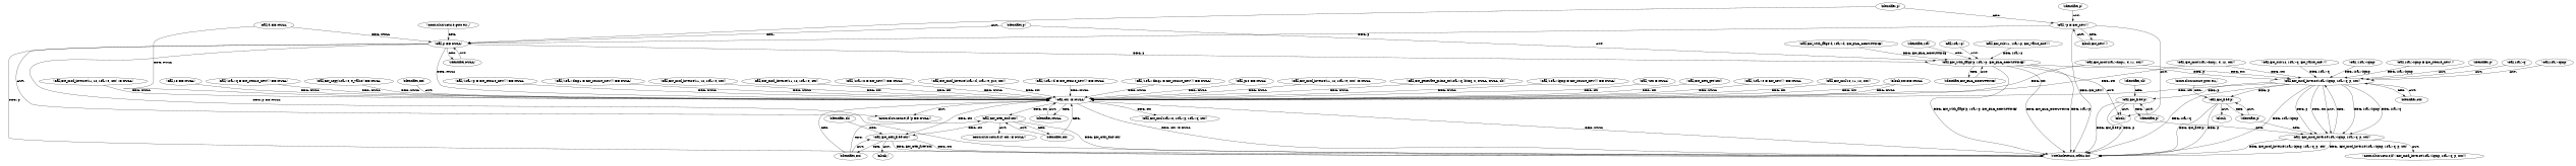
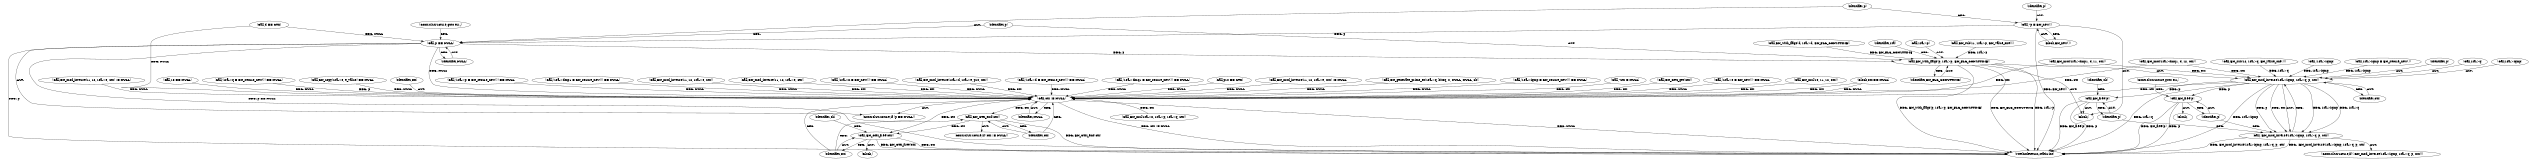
  digraph {
    n1 [label="(Call,*p = BN_new())"]
    n2 [label="(Call,p == NULL)"]
    n3 [label="(Block,)"]
    n4 [label="(MethodReturn,static int)"]
    n5 [label="(Block,BN_new())"]
    n6 [label="(Call,BN_with_flags(p, rsa->p, BN_FLG_CONSTTIME))"]
    n7 [label="(Call,ctx != NULL)"]
    n8 [label="(ControlStructure,if (p == NULL))"]
    n9 [label="(Identifier,NULL)"]
    n10 [label="(Call,BN_mod_inverse(rsa->iqmp, rsa->q, p, ctx))"]
    n11 [label="(Identifier,BN_FLG_CONSTTIME)"]
    n12 [label="(Call,BN_CTX_end(ctx))"]
    n13 [label="(Call,BN_CTX_free(ctx))"]
    n14 [label="(Identifier,NULL)"]
    n15 [label="(Call,!BN_mod_inverse(rsa->iqmp, rsa->q, p, ctx))"]
    n16 [label="(Call,BN_free(p))"]
    n17 [label="(Call,BN_free(p))"]
    n18 [label="(Identifier,ctx)"]
    n19 [label="(ControlStructure,if (!BN_mod_inverse(rsa->iqmp, rsa->q, p, ctx)))"]
    n20 [label="(Block,)"]
    n21 [label="(Identifier,p)"]
    n22 [label="(Identifier,p)"]
    n23 [label="(ControlStructure,if (ctx != NULL))"]
    n24 [label="(Identifier,ctx)"]
    n25 [label="(Block,)"]
    n26 [label="(Identifier,ctx)"]
    n27 [label="(Call,BN_copy(rsa->e, e_value) == NULL)"]
    n28 [label="(Call,BN_sub(r1, rsa->p, BN_value_one()))"]
    n29 [label="(Call,rsa->q)"]
    n30 [label="(Call,rsa->iqmp)"]
    n31 [label="(Call,BN_sub(r2, rsa->q, BN_value_one()))"]
    n32 [label="(ControlStructure,goto err;)"]
    n33 [label="(ControlStructure,goto err;)"]
    n34 [label="(Identifier,ctx)"]
    n35 [label="(Call,(rsa->q = BN_secure_new()) == NULL)"]
    n36 [label="(Call,(rsa->p = BN_secure_new()) == NULL)"]
    n37 [label="(Call,(rsa->iqmp = BN_secure_new()) == NULL)"]
    n38 [label="(Call,BN_with_flags(d, rsa->d, BN_FLG_CONSTTIME))"]
    n39 [label="(Identifier,ok)"]
    n40 [label="(Call,*ctx = NULL)"]
    n41 [label="(Identifier,p)"]
    n42 [label="(Call,BN_CTX_get(ctx))"]
    n43 [label="(Identifier,rsa)"]
    n44 [label="(Identifier,p)"]
    n45 [label="(Call,(rsa->e = BN_new()) == NULL)"]
    n46 [label="(Call,BN_mod(rsa->dmp1, d, r1, ctx))"]
    n47 [label="(Call,BN_mul(r0, r1, r2, ctx))"]
    n48 [label="(Block,ctx == NULL)"]
    n49 [label="(Call,BN_mod_inverse(r1, r2, rsa->e, ctx) != NULL)"]
    n50 [label="(Call,r3 == NULL)"]
-   n51 [label="(Call,d == NULL)"]
+   n51 [label="(Call,d == CTX)"]
    n52 [label="(Call,BN_mod(rsa->dmq1, d, r2, ctx))"]
    n53 [label="(Call,rsa->p)"]
    n54 [label="(Call,(rsa->d = BN_secure_new()) == NULL)"]
    n55 [label="(Call,BN_mul(rsa->n, rsa->p, rsa->q, ctx))"]
    n56 [label="(Call,(rsa->dmp1 = BN_secure_new()) == NULL)"]
    n57 [label="(Identifier,ok)"]
    n58 [label="(Call,BN_mod_inverse(r1, r2, rsa->e, ctx))"]
    n59 [label="(Call,BN_mod_inverse(r1, r2, rsa->e, ctx))"]
    n60 [label="(Call,(rsa->n = BN_new()) == NULL)"]
    n61 [label="(Call,!rsa->iqmp)"]
    n62 [label="(Call,BN_mod_inverse(rsa->d, rsa->e, pr0, ctx))"]
    n63 [label="(Call,(rsa->dmq1 = BN_secure_new()) == NULL)"]
    n64 [label="(Identifier,p)"]
    n65 [label="(Call,rsa->iqmp = BN_secure_new())"]
-   n66 [label="(Call,pr0 == NULL)"]
+   n66 [label="(Call,pr0 == CTX)"]
    n67 [label="(Call,BN_mod_inverse(r1, r2, rsa->e, ctx) != NULL)"]
    n68 [label="(Identifier,p)"]
    n69 [label="(Call,BN_generate_prime_ex(rsa->q, bitsq, 0, NULL, NULL, cb))"]
    n1 -> n2 [label="DDG: p"]
    n1 -> n3 [label="AST: "]
    n1 -> n4 [label="DDG: BN_new()"]
    n1 -> n5 [label="CFG: "]
    n2 -> n4 [label="DDG: p == NULL"]
    n2 -> n4 [label="DDG: p"]
    n2 -> n6 [label="DDG: p"]
    n2 -> n7 [label="DDG: NULL"]
    n2 -> n8 [label="AST: "]
    n2 -> n9 [label="CFG: "]
    n5 -> n1 [label="AST: "]
    n6 -> n3 [label="AST: "]
    n6 -> n4 [label="DDG: rsa->p"]
    n6 -> n4 [label="DDG: BN_with_flags(p, rsa->p, BN_FLG_CONSTTIME)"]
    n6 -> n4 [label="DDG: BN_FLG_CONSTTIME"]
-   n6 -> n10 [label="DDG: p"]
+   n6 -> n10 [label="AST: "]
    n6 -> n11 [label="CFG: "]
    n7 -> n4 [label="DDG: ctx != NULL"]
    n7 -> n4 [label="DDG: NULL"]
    n7 -> n8 [label="AST: "]
    n7 -> n12 [label="DDG: ctx"]
    n7 -> n13 [label="DDG: ctx"]
    n7 -> n14 [label="CFG: "]
    n9 -> n2 [label="AST: "]
    n10 -> n4 [label="DDG: rsa->iqmp"]
    n10 -> n4 [label="DDG: rsa->q"]
    n10 -> n7 [label="DDG: ctx"]
    n10 -> n15 [label="AST: "]
    n10 -> n15 [label="DDG: rsa->iqmp"]
    n10 -> n15 [label="DDG: rsa->q"]
    n10 -> n15 [label="DDG: p"]
    n10 -> n15 [label="DDG: ctx"]
    n10 -> n16 [label="DDG: p"]
    n10 -> n17 [label="DDG: p"]
    n10 -> n18 [label="CFG: "]
    n11 -> n6 [label="AST: "]
    n12 -> n4 [label="DDG: BN_CTX_end(ctx)"]
    n12 -> n13 [label="DDG: ctx"]
    n12 -> n23 [label="AST: "]
    n12 -> n24 [label="CFG: "]
    n13 -> n4 [label="DDG: BN_CTX_free(ctx)"]
    n13 -> n4 [label="DDG: ctx"]
    n13 -> n25 [label="AST: "]
    n13 -> n26 [label="CFG: "]
    n14 -> n7 [label="AST: "]
    n15 -> n4 [label="DDG: !BN_mod_inverse(rsa->iqmp, rsa->q, p, ctx)"]
    n15 -> n4 [label="DDG: BN_mod_inverse(rsa->iqmp, rsa->q, p, ctx)"]
    n15 -> n10 [label="CFG: "]
    n15 -> n19 [label="AST: "]
    n16 -> n4 [label="DDG: p"]
    n16 -> n4 [label="DDG: BN_free(p)"]
    n16 -> n20 [label="AST: "]
    n16 -> n21 [label="CFG: "]
    n17 -> n3 [label="AST: "]
    n17 -> n4 [label="DDG: BN_free(p)"]
    n17 -> n4 [label="DDG: p"]
    n17 -> n22 [label="CFG: "]
    n18 -> n10 [label="AST: "]
    n21 -> n15 [label="CFG: "]
    n21 -> n16 [label="AST: "]
    n22 -> n15 [label="CFG: "]
    n22 -> n17 [label="AST: "]
    n24 -> n7 [label="CFG: "]
    n24 -> n12 [label="AST: "]
    n26 -> n7 [label="CFG: "]
    n26 -> n12 [label="CFG: "]
    n26 -> n13 [label="AST: "]
    n27 -> n7 [label="DDG: NULL"]
    n28 -> n6 [label="DDG: rsa->p"]
    n29 -> n10 [label="AST: "]
    n30 -> n10 [label="AST: "]
    n31 -> n10 [label="DDG: rsa->q"]
    n32 -> n2 [label="CFG: "]
    n33 -> n16 [label="CFG: "]
    n34 -> n7 [label="AST: "]
-   n35 -> n7 [label="DDG: NULL"]
+   n35 -> n7 [label="DDG: p"]
    n36 -> n7 [label="DDG: NULL"]
    n37 -> n7 [label="DDG: NULL"]
    n38 -> n6 [label="DDG: BN_FLG_CONSTTIME"]
    n39 -> n13 [label="CFG: "]
    n40 -> n7 [label="DDG: ctx"]
    n41 -> n2 [label="CFG: "]
    n41 -> n6 [label="AST: "]
    n42 -> n7 [label="DDG: ctx"]
    n43 -> n6 [label="CFG: "]
    n44 -> n1 [label="AST: "]
    n45 -> n7 [label="DDG: NULL"]
    n46 -> n7 [label="DDG: ctx"]
    n46 -> n10 [label="DDG: ctx"]
    n47 -> n7 [label="DDG: ctx"]
    n48 -> n7 [label="DDG: ctx"]
    n48 -> n7 [label="DDG: NULL"]
    n49 -> n7 [label="DDG: NULL"]
    n50 -> n7 [label="DDG: NULL"]
    n51 -> n2 [label="DDG: NULL"]
    n51 -> n7 [label="DDG: NULL"]
    n52 -> n7 [label="DDG: ctx"]
    n52 -> n10 [label="DDG: ctx"]
    n53 -> n6 [label="AST: "]
    n54 -> n7 [label="DDG: NULL"]
-   n7 -> n55 [label="DDG: ctx"]
+   n55 -> n7 [label="DDG: ctx"]
    n56 -> n7 [label="DDG: NULL"]
    n57 -> n17 [label="CFG: "]
    n58 -> n7 [label="DDG: ctx"]
    n59 -> n7 [label="DDG: ctx"]
    n60 -> n7 [label="DDG: NULL"]
    n61 -> n10 [label="DDG: rsa->iqmp"]
    n62 -> n7 [label="DDG: ctx"]
    n63 -> n7 [label="DDG: NULL"]
    n64 -> n1 [label="CFG: "]
    n64 -> n2 [label="AST: "]
    n65 -> n10 [label="DDG: rsa->iqmp"]
    n66 -> n7 [label="DDG: NULL"]
    n67 -> n7 [label="DDG: NULL"]
    n68 -> n10 [label="AST: "]
    n69 -> n7 [label="DDG: NULL"]
  }
